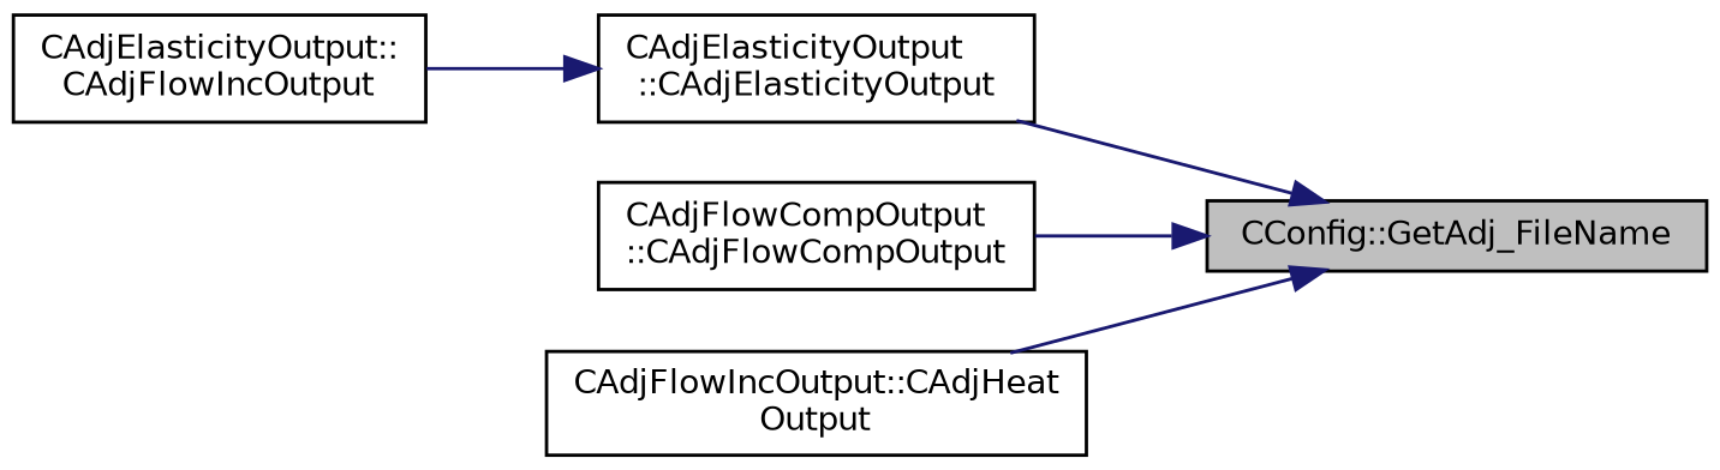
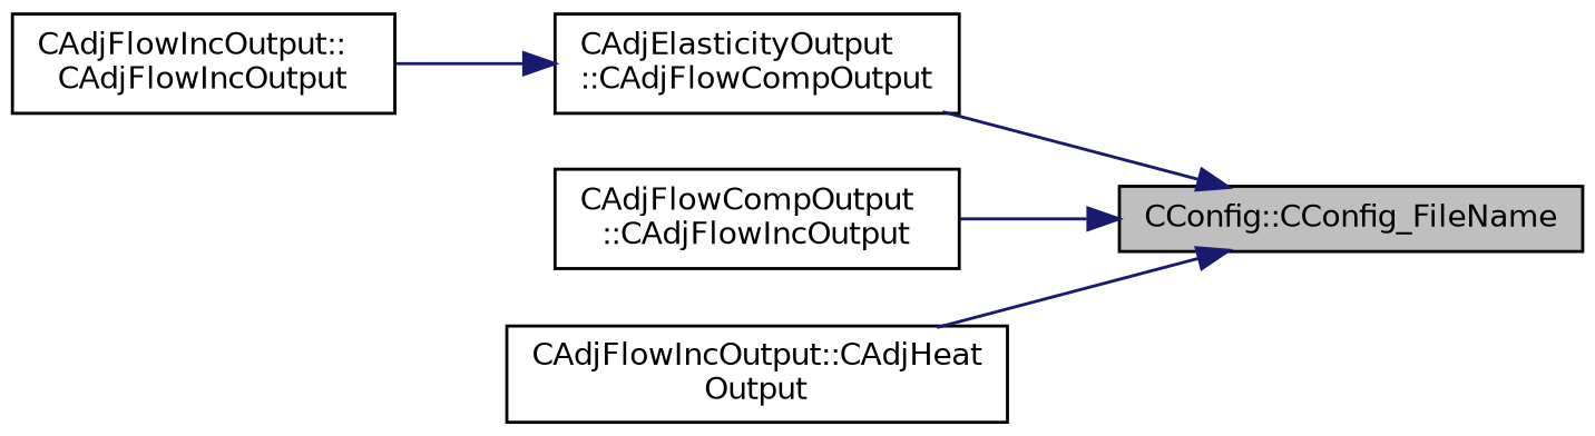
  digraph {
    rankdir=RL
    node [color=black fillcolor=white fontname=Helvetica fontsize=10 shape=record style=filled]
    edge [color=midnightblue dir=back fontname=Helvetica fontsize=10 labelfontname=Helvetica labelfontsize=10 style=solid]
-   n1 [fillcolor=grey75 fontcolor=black height=0.2 label="CConfig::GetAdj_FileName" width=0.4]
-   n2 [height=0.2 label="CAdjElasticityOutput\l::CAdjElasticityOutput" width=0.4]
-   n3 [height=0.2 label="CAdjFlowCompOutput\l::CAdjFlowCompOutput" width=0.4]
+   n1 [fillcolor=grey75 fontcolor=black height=0.2 label="CConfig::CConfig_FileName" width=0.4]
+   n2 [height=0.2 label="CAdjElasticityOutput\l::CAdjFlowCompOutput" width=0.4]
+   n3 [height=0.2 label="CAdjFlowCompOutput\l::CAdjFlowIncOutput" width=0.4]
    n4 [height=0.2 label="CAdjFlowIncOutput::CAdjHeat\lOutput" width=0.4]
-   n5 [height=0.2 label="CAdjElasticityOutput::\lCAdjFlowIncOutput" width=0.4]
+   n5 [height=0.2 label="CAdjFlowIncOutput::\lCAdjFlowIncOutput" width=0.4]
    n1 -> n2
    n1 -> n3
    n1 -> n4
    n2 -> n5
  }
